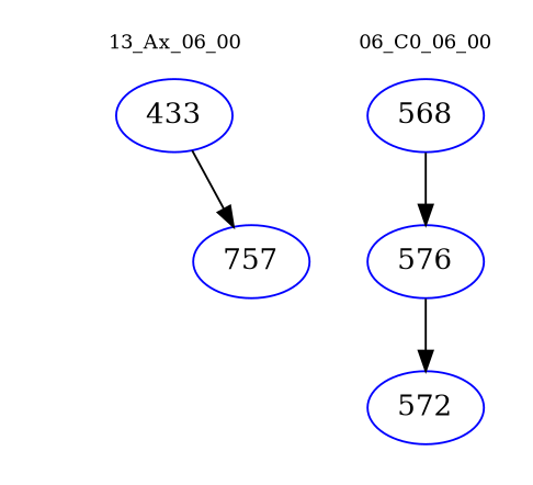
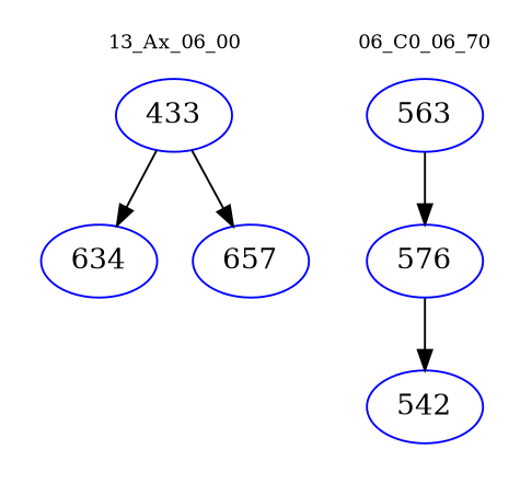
  digraph {
    node [color=blue]
    edge [color=black]
    n1 [label=433]
-   n3 [label=757]
-   n4 [label=568]
-   n5 [label=572]
+   n2 [label=634]
+   n3 [label=657]
+   n4 [label=563]
+   n5 [label=542]
    n6 [label=576]
    subgraph cluster_1 {
      color=white
      fontsize=10
      label="13_Ax_06_00"
      n1
+     n2
      n3
    }
    subgraph cluster_2 {
      color=white
      fontsize=10
-     label="06_C0_06_00"
+     label="06_C0_06_70"
      n4
      n5
      n6
    }
+   n1 -> n2
    n1 -> n3
    n4 -> n6
    n6 -> n5
  }
